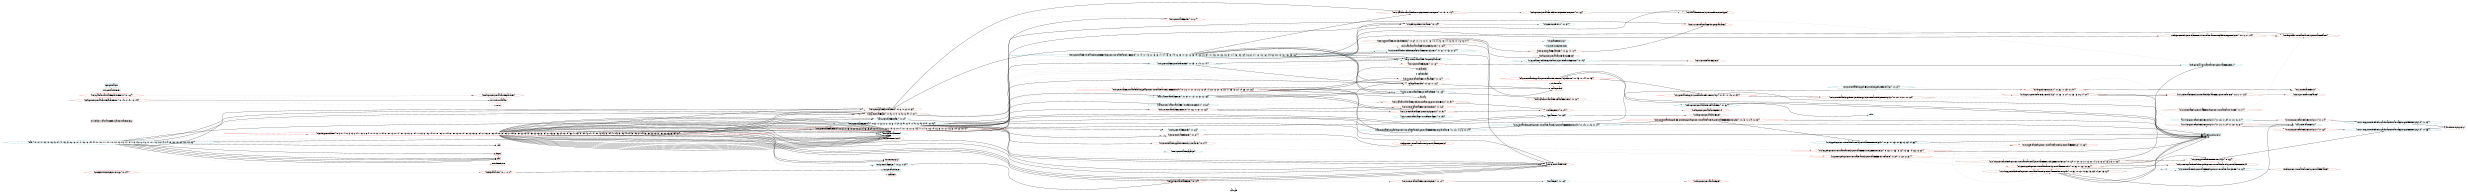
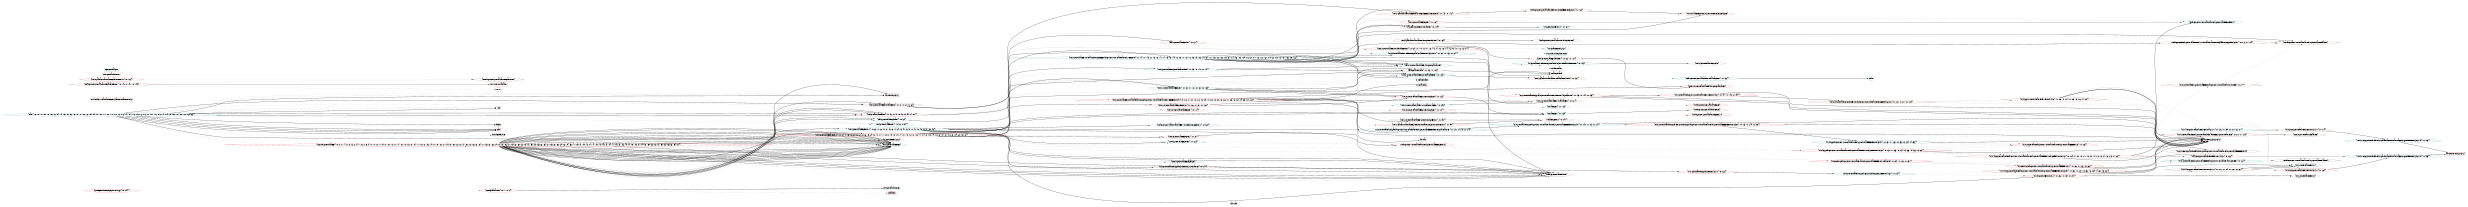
  digraph {
    label="Call Graph"
    rankdir=LR
    node [color=brown shape=hexagon]
    edge [color=black style=bold tailport=s0]
    n1 [color=red label="{__cxx_global_var_init|{<s0>1|<s1>2}}" shape=ellipse]
    n2 [color=teal label="{_ZNSt8ios_base4InitC1Ev}" shape=Mrecord]
    n3 [color=red label="{__cxa_atexit}" shape=Mrecord]
    n4 [label="{_ZSt22__uninitialized_copy_aIPiS0_iET0_T_S2_S1_RSaIT1_E|{<s0>241}}" shape=ellipse]
+   n5 [color=red label="{_ZSt18uninitialized_copyIPiS0_ET0_T_S2_S1_|{<s0>283}}"]
    n6 [color=teal label="{_ZNSt20__uninitialized_copyILb1EE13__uninit_copyIPiS2_EET0_T_S4_S3_|{<s0>284}}"]
    n7 [color=red label="{_ZSt4copyIPiS0_ET0_T_S2_S1_|{<s0>238|<s1>239|<s2>240}}"]
    n8 [color=teal label="{_ZNSt6vectorIiSaIiEEixEm}"]
    n9 [color=red label="{_ZSt12__miter_baseIN9__gnu_cxx17__normal_iteratorIPKiSt6vectorIiSaIiEEEEET_S8_|{<s0>262}}" shape=ellipse]
    n10 [color=teal label="{llvm.memcpy.p0i8.p0i8.i64}" shape=Mrecord]
    n11 [label="{_ZNSt6vectorIiSaIiEED2Ev|{<s0>96|<s1>97|<s2>98|<s3>99|<s4>100}}"]
    n12 [color=teal label="{_ZNSt12_Vector_baseIiSaIiEE19_M_get_Tp_allocatorEv}"]
    n13 [label="{_ZSt8_DestroyIPiiEvT_S1_RSaIT0_E|{<s0>129}}" shape=ellipse]
    n14 [color=teal label="{_ZNSt12_Vector_baseIiSaIiEED2Ev|{<s0>130|<s1>131|<s2>132|<s3>133}}" shape=ellipse]
    n15 [label="{__clang_call_terminate|{<s0>125|<s1>126}}" shape=ellipse]
    n16 [color=teal label="{_ZSt8_DestroyIPiEvT_S1_|{<s0>134}}" shape=ellipse]
    n17 [color=teal label="{_ZNSt12_Vector_baseIiSaIiEE13_M_deallocateEPim|{<s0>135}}"]
    n18 [color=red label="{_ZNSt12_Vector_baseIiSaIiEE12_Vector_implD2Ev|{<s0>136}}"]
    n19 [label="{__cxa_begin_catch}" shape=Mrecord]
    n20 [label="{_ZSt9terminatev}" shape=Mrecord]
    n21 [label="{_ZNSt16allocator_traitsISaIiEE10deallocateERS0_Pim|{<s0>137}}" shape=ellipse]
    n22 [color=teal label="{_ZNSaIiED2Ev|{<s0>289}}" shape=ellipse]
    n23 [label="{_ZNSt12_Destroy_auxILb1EE9__destroyIN9__gnu_cxx17__normal_iteratorIPiSt6vectorIiSaIiEEEEEEvT_S9_}" shape=ellipse]
    n24 [label="{_ZSt4endlIcSt11char_traitsIcEERSt13basic_ostreamIT_T0_ES6_}" shape=Mrecord]
    n25 [color=teal label="{_ZN9__gnu_cxx14__alloc_traitsISaIiEE17_S_select_on_copyERKS1_|{<s0>285}}" shape=ellipse]
    n26 [label="{_ZNSt16allocator_traitsISaIiEE37select_on_container_copy_constructionERKS0_|{<s0>290}}"]
    n27 [color=red label="{_ZNSaIiEC2ERKS_|{<s0>291}}"]
    n28 [color=red label="{_ZN9__gnu_cxx13new_allocatorIiEC2ERKS1_}"]
    n29 [color=teal label="{_ZNSaIiEC2Ev|{<s0>128}}" shape=ellipse]
    n30 [color=red label="{_ZN9__gnu_cxx13new_allocatorIiEC2Ev}"]
    n31 [color=teal label="{_ZNSt12_Vector_baseIiSaIiEE17_M_create_storageEm|{<s0>293}}" shape=ellipse]
    n32 [label="{_ZNSt12_Vector_baseIiSaIiEE11_M_allocateEm|{<s0>181}}" shape=ellipse]
    n33 [color=teal label="{_ZN9__gnu_cxx13new_allocatorIiE10deallocateEPim|{<s0>138}}"]
    n34 [color=teal label="{_ZdlPv}" shape=Mrecord]
    n35 [label="{_ZNSt16allocator_traitsISaIiEE9constructIiJRKiEEEvRS0_PT_DpOT0_|{<s0>142|<s1>143}}"]
    n36 [label="{_ZSt7forwardIRKiEOT_RNSt16remove_referenceIS2_E4typeE}" shape=ellipse]
    n37 [label="{_ZN9__gnu_cxx13new_allocatorIiE9constructIiJRKiEEEvPT_DpOT0_|{<s0>168}}" shape=ellipse]
    n38 [color=red label="{_ZNSt6vectorIiSaIiEE5beginEv|{<s0>180}}"]
    n39 [color=teal label="{_ZN9__gnu_cxx17__normal_iteratorIPiSt6vectorIiSaIiEEEC2ERKS1_}" shape=ellipse]
    n40 [label="{_ZNKSt6vectorIiSaIiEE8max_sizeEv|{<s0>186|<s1>187}}" shape=ellipse]
    n41 [color=red label="{_ZNKSt12_Vector_baseIiSaIiEE19_M_get_Tp_allocatorEv}" shape=ellipse]
    n42 [color=red label="{_ZNSt16allocator_traitsISaIiEE8max_sizeERKS0_|{<s0>188}}"]
    n43 [label="{_ZNK9__gnu_cxx13new_allocatorIiE8max_sizeEv}"]
    n44 [label="{_ZN9__gnu_cxx13new_allocatorIiE8allocateEmPKv|{<s0>190|<s1>191|<s2>192}}"]
    n45 [color=red label="{_ZSt17__throw_bad_allocv}" shape=Mrecord]
    n46 [label="{_Znwm}" shape=Mrecord]
    n47 [color=teal label="{_ZNSt11__copy_moveILb1ELb1ESt26random_access_iterator_tagE8__copy_mIiEEPT_PKS3_S6_S4_|{<s0>215}}" shape=ellipse]
    n48 [color=red label="{llvm.memmove.p0i8.p0i8.i64}" shape=Mrecord]
    n49 [color=red label="{_ZNSt6vectorIiSaIiEE20_M_allocate_and_copyIN9__gnu_cxx17__normal_iteratorIPKiS1_EEEEPimT_S9_|{<s0>216|<s1>217|<s2>218|<s3>219|<s4>220|<s5>221|<s6>222|<s7>223|<s8>224|<s9>225|<s10>226}}"]
    n50 [color=teal label="{_ZSt22__uninitialized_copy_aIN9__gnu_cxx17__normal_iteratorIPKiSt6vectorIiSaIiEEEEPiiET0_T_SA_S9_RSaIT1_E|{<s0>242|<s1>243|<s2>244}}" shape=ellipse]
    n51 [label="{__cxa_rethrow}" shape=Mrecord]
    n52 [color=teal label="{__cxa_end_catch}" shape=Mrecord]
    n53 [label="{llvm.trap}" shape=Mrecord]
    n54 [color=teal label="{_ZSt18uninitialized_copyIN9__gnu_cxx17__normal_iteratorIPKiSt6vectorIiSaIiEEEEPiET0_T_SA_S9_|{<s0>245|<s1>246|<s2>247}}"]
    n55 [color=red label="{_ZNSt20__uninitialized_copyILb1EE13__uninit_copyIN9__gnu_cxx17__normal_iteratorIPKiSt6vectorIiSaIiEEEEPiEET0_T_SC_SB_|{<s0>248|<s1>249|<s2>250}}"]
    n56 [color=teal label="{_ZSt4copyIN9__gnu_cxx17__normal_iteratorIPKiSt6vectorIiSaIiEEEEPiET0_T_SA_S9_|{<s0>251|<s1>252|<s2>253|<s3>254|<s4>255}}" shape=ellipse]
    n57 [color=teal label="{_ZNSt6vectorIiSaIiEE5clearEv|{<s0>60}}" shape=ellipse]
    n58 [color=teal label="{_ZNSt6vectorIiSaIiEE15_M_erase_at_endEPi|{<s0>139|<s1>140|<s2>141}}"]
    n59 [label="{_ZSt13__copy_move_aILb0EPKiPiET1_T0_S4_S3_|{<s0>263}}" shape=ellipse]
    n60 [color=teal label="{_ZNSt11__copy_moveILb0ELb1ESt26random_access_iterator_tagE8__copy_mIiEEPT_PKS3_S6_S4_|{<s0>265}}" shape=ellipse]
    n61 [label="{llvm.memset.p0i8.i64}" shape=Mrecord]
    n62 [label="{_ZSt14__copy_move_a2ILb0EN9__gnu_cxx17__normal_iteratorIPKiSt6vectorIiSaIiEEEENS1_IPiS6_EEET1_T0_SB_SA_|{<s0>269|<s1>270|<s2>271|<s3>272|<s4>273|<s5>274|<s6>275|<s7>276}}"]
    n63 [color=teal label="{_ZSt12__niter_baseIPKiSt6vectorIiSaIiEEET_N9__gnu_cxx17__normal_iteratorIS5_T0_EE|{<s0>264}}"]
    n64 [label="{_ZSt12__niter_baseIPiSt6vectorIiSaIiEEET_N9__gnu_cxx17__normal_iteratorIS4_T0_EE|{<s0>277}}"]
    n65 [label="{_ZNK9__gnu_cxx17__normal_iteratorIPKiSt6vectorIiSaIiEEE4baseEv}"]
    n66 [label="{_ZNK9__gnu_cxx17__normal_iteratorIPiSt6vectorIiSaIiEEE4baseEv}"]
    n67 [label="{printf}" shape=Mrecord]
    n68 [label="{_ZNSt12_Vector_baseIiSaIiEEC2EmRKS0_|{<s0>286|<s1>287|<s2>288}}"]
    n69 [label="{_ZNSt12_Vector_baseIiSaIiEE12_Vector_implC2ERKS0_|{<s0>292}}"]
    n70 [label="{_ZN9__gnu_cxx13new_allocatorIiED2Ev}"]
    n71 [color=red label="{_GLOBAL__sub_I_DmitryEgorov_2_0.cpp|{<s0>294}}"]
    n72 [color=teal label="{_ZNSt6vectorIiSaIiEE17_M_realloc_insertIJRKiEEEvN9__gnu_cxx17__normal_iteratorIPiS1_EEDpOT_|{<s0>144|<s1>145|<s2>146|<s3>147|<s4>148|<s5>149|<s6>150|<s7>151|<s8>152|<s9>153|<s10>154|<s11>155|<s12>156|<s13>157|<s14>158|<s15>159|<s16>160|<s17>161|<s18>162|<s19>163|<s20>164|<s21>165|<s22>166}}"]
    n73 [label="{_ZNKSt6vectorIiSaIiEE12_M_check_lenEmPKc|{<s0>169|<s1>170|<s2>171|<s3>172|<s4>173|<s5>174|<s6>175|<s7>176|<s8>177}}" shape=ellipse]
    n74 [label="{_ZN9__gnu_cxxmiIPiSt6vectorIiSaIiEEEENS_17__normal_iteratorIT_T0_E15difference_typeERKS8_SB_|{<s0>178|<s1>179}}" shape=ellipse]
    n75 [color=teal label="{_ZSt34__uninitialized_move_if_noexcept_aIPiS0_SaIiEET0_T_S3_S2_RT1_|{<s0>182|<s1>183|<s2>184}}"]
    n76 [label="{_ZNSt16allocator_traitsISaIiEE7destroyIiEEvRS0_PT_|{<s0>185}}" shape=ellipse]
    n77 [color=teal label="{_ZSt20__throw_length_errorPKc}" shape=Mrecord]
    n78 [color=teal label="{_ZSt3maxImERKT_S2_S2_}" shape=ellipse]
    n79 [label="{_ZNKSt6vectorIiSaIiEE4sizeEv}"]
    n80 [color=teal label="{_ZSt32__make_move_if_noexcept_iteratorIiSt13move_iteratorIPiEET0_PT_|{<s0>196}}"]
    n81 [color=red label="{_ZSt22__uninitialized_copy_aISt13move_iteratorIPiES1_iET0_T_S4_S3_RSaIT1_E|{<s0>193|<s1>194|<s2>195}}"]
    n82 [label="{_ZN9__gnu_cxx13new_allocatorIiE7destroyIiEEvPT_}" shape=ellipse]
    n83 [label="{_ZNSt13move_iteratorIPiEC2ES0_}"]
    n84 [color=red label="{_ZSt18uninitialized_copyISt13move_iteratorIPiES1_ET0_T_S4_S3_|{<s0>197|<s1>198|<s2>199}}"]
    n85 [label="{_ZNSt20__uninitialized_copyILb1EE13__uninit_copyISt13move_iteratorIPiES3_EET0_T_S6_S5_|{<s0>200|<s1>201|<s2>202}}"]
    n86 [label="{_ZSt4copyISt13move_iteratorIPiES1_ET0_T_S4_S3_|{<s0>203|<s1>204|<s2>205|<s3>206|<s4>207}}"]
    n87 [label="{_ZSt12__miter_baseIPiEDTcl12__miter_basecldtfp_4baseEEESt13move_iteratorIT_E|{<s0>212|<s1>213}}"]
    n88 [color=teal label="{_ZSt14__copy_move_a2ILb1EPiS0_ET1_T0_S2_S1_|{<s0>208|<s1>209|<s2>210|<s3>211}}" shape=ellipse]
    n89 [label="{_ZSt12__miter_baseIPiET_S1_}" shape=ellipse]
    n90 [label="{_ZNKSt13move_iteratorIPiE4baseEv}"]
    n91 [color=teal label="{_ZSt12__niter_baseIPiET_S1_}"]
    n92 [label="{_ZSt13__copy_move_aILb1EPiS0_ET1_T0_S2_S1_|{<s0>214}}" shape=ellipse]
    n93 [label="{_ZNKSt6vectorIiSaIiEE5beginEv|{<s0>227}}"]
    n94 [color=red label="{_ZN9__gnu_cxx17__normal_iteratorIPKiSt6vectorIiSaIiEEEC2ERKS2_}" shape=ellipse]
    n95 [color=red label="{_ZNSt8ios_base4InitD1Ev}" shape=Mrecord]
    n96 [label="{_ZNSt6vectorIiSaIiEE9push_backERKi|{<s0>61|<s1>62|<s2>63}}" shape=ellipse]
    n97 [color=red label="{_ZNSt6vectorIiSaIiEE3endEv|{<s0>167}}"]
    n98 [color=teal label="{main|{<s0>101|<s1>102|<s2>103|<s3>104|<s4>105|<s5>106|<s6>107|<s7>108|<s8>109|<s9>110|<s10>111|<s11>112|<s12>113|<s13>114|<s14>115|<s15>116|<s16>117|<s17>118|<s18>119|<s19>120|<s20>121|<s21>122|<s22>123}}" shape=ellipse]
    n99 [color=teal label="{_ZNSt6vectorIiSaIiEEC2Ev|{<s0>58|<s1>59}}" shape=ellipse]
    n100 [color=red label="{freopen}" shape=Mrecord]
    n101 [color=red label="{scanf}" shape=Mrecord]
    n102 [label="{_ZNSolsEPFRSoS_E}" shape=Mrecord]
    n103 [color=teal label="{_ZNSt6vectorIiSaIiEEC2ERKS1_|{<s0>85|<s1>86|<s2>87|<s3>88|<s4>89|<s5>90|<s6>91|<s7>92|<s8>93|<s9>94|<s10>95}}" shape=ellipse]
    n104 [color=red label="{_Z5solveSt6vectorIiSaIiEE|{<s0>3|<s1>4|<s2>5|<s3>6|<s4>7|<s5>8|<s6>9|<s7>10|<s8>11|<s9>12|<s10>13|<s11>14|<s12>15|<s13>16|<s14>17|<s15>18|<s16>19|<s17>20|<s18>21|<s19>22|<s20>23|<s21>24|<s22>25|<s23>26|<s24>27|<s25>28|<s26>29|<s27>30|<s28>31|<s29>32|<s30>33|<s31>34|<s32>35|<s33>36|<s34>37|<s35>38|<s36>39|<s37>40|<s38>41|<s39>42|<s40>43|<s41>44|<s42>45|<s43>46|<s44>47|<s45>48|<s46>49|<s47>50|<s48>51|<s49>52|<s50>53|<s51>54|<s52>55|<s53>56|<s54>57}}"]
    n105 [color=red label="{_ZNSt12_Vector_baseIiSaIiEEC2Ev|{<s0>124}}" shape=ellipse]
    n106 [color=teal label="{_ZNKSt6vectorIiSaIiEE3endEv|{<s0>228}}"]
    n107 [color=red label="{_ZNSt6vectorIiSaIiEEaSERKS1_|{<s0>64|<s1>65|<s2>66|<s3>67|<s4>68|<s5>69|<s6>70|<s7>71|<s8>72|<s9>73|<s10>74|<s11>75|<s12>76|<s13>77|<s14>78|<s15>79|<s16>80|<s17>81|<s18>82|<s19>83|<s20>84}}"]
    n108 [label="{_ZSt3minIiERKT_S2_S2_}" shape=ellipse]
    n109 [label="{_ZNSt12_Vector_baseIiSaIiEE12_Vector_implC2Ev|{<s0>127}}"]
    n110 [color=red label="{_ZSt8_DestroyIN9__gnu_cxx17__normal_iteratorIPiSt6vectorIiSaIiEEEEiEvT_S7_RSaIT0_E|{<s0>229|<s1>230|<s2>231}}"]
    n111 [color=teal label="{_ZNKSt6vectorIiSaIiEE8capacityEv}"]
    n112 [color=red label="{_ZSt4copyIN9__gnu_cxx17__normal_iteratorIPKiSt6vectorIiSaIiEEEENS1_IPiS6_EEET0_T_SB_SA_|{<s0>232|<s1>233|<s2>234|<s3>235|<s4>236|<s5>237}}"]
    n113 [label="{_ZSt14__copy_move_a2ILb0EN9__gnu_cxx17__normal_iteratorIPKiSt6vectorIiSaIiEEEEPiET1_T0_SA_S9_|{<s0>256|<s1>257|<s2>258|<s3>259|<s4>260|<s5>261}}" shape=ellipse]
    n114 [color=teal label="{__gxx_personality_v0}" shape=Mrecord]
    n115 [label="{_ZSt14__copy_move_a2ILb0EPiS0_ET1_T0_S2_S1_|{<s0>278|<s1>279|<s2>280|<s3>281}}"]
    n116 [color=red label="{_ZSt13__copy_move_aILb0EPiS0_ET1_T0_S2_S1_|{<s0>282}}"]
    n117 [color=red label="{_ZSt8_DestroyIN9__gnu_cxx17__normal_iteratorIPiSt6vectorIiSaIiEEEEEvT_S7_|{<s0>266|<s1>267|<s2>268}}" shape=ellipse]
    n1 -> n2
    n1 -> n3 [style=dotted tailport=s1]
+   n4 -> n5
+   n5 -> n6
    n6 -> n7 [style=dotted]
    n7 -> n89 [style=dotted]
    n7 -> n89 [tailport=s1]
    n7 -> n115 [style=dotted tailport=s2]
    n9 -> n10 [style=dotted]
    n11 -> n12 [style=dotted]
    n11 -> n13 [style=dotted tailport=s1]
    n11 -> n14 [style=dotted tailport=s2]
    n11 -> n14 [style=dotted tailport=s3]
    n11 -> n15 [tailport=s4]
    n13 -> n16
    n14 -> n15 [tailport=s3]
    n14 -> n17
    n14 -> n18 [tailport=s1]
    n14 -> n18 [tailport=s2]
    n15 -> n19
    n15 -> n20 [style=dotted tailport=s1]
    n17 -> n21
-   n18 -> n22 [style=dotted]
+   n18 -> n22
    n21 -> n33 [style=dotted]
    n22 -> n70
    n25 -> n26 [style=dotted]
    n26 -> n27
    n27 -> n28 [style=dotted]
    n29 -> n30 [style=dotted]
+   n31 -> n32
    n33 -> n34
    n35 -> n36 [style=dotted]
    n35 -> n37 [tailport=s1]
    n37 -> n36
    n38 -> n39
    n40 -> n41
    n42 -> n43 [style=dotted]
    n44 -> n43 [style=dotted]
    n44 -> n45 [tailport=s1]
    n44 -> n46 [style=dotted tailport=s2]
    n47 -> n48
    n49 -> n10 [style=dotted tailport=s1]
    n49 -> n10 [tailport=s2]
    n49 -> n12 [style=dotted tailport=s3]
    n49 -> n15 [style=dotted tailport=s10]
    n49 -> n17 [style=dotted tailport=s6]
    n49 -> n19 [tailport=s5]
    n49 -> n32
    n49 -> n50 [tailport=s4]
    n49 -> n51 [tailport=s7]
    n49 -> n52 [style=dotted tailport=s8]
    n49 -> n53 [tailport=s9]
    n50 -> n10 [style=dotted]
    n50 -> n10 [style=dotted tailport=s1]
    n50 -> n54 [tailport=s2]
    n54 -> n10
    n54 -> n10 [style=dotted tailport=s1]
    n54 -> n55 [tailport=s2]
    n55 -> n10
    n55 -> n10 [style=dotted tailport=s1]
    n55 -> n56 [tailport=s2]
    n56 -> n9 [style=dotted tailport=s1]
    n56 -> n9 [style=dotted tailport=s3]
    n56 -> n10
    n56 -> n10 [style=dotted tailport=s2]
    n56 -> n113 [style=dotted tailport=s4]
    n57 -> n58
    n58 -> n12
    n58 -> n13 [style=dotted tailport=s1]
    n58 -> n15 [tailport=s2]
    n59 -> n60
    n60 -> n48
    n62 -> n10
    n62 -> n10 [style=dotted tailport=s2]
    n62 -> n10 [style=dotted tailport=s4]
    n62 -> n39 [tailport=s7]
    n62 -> n59 [tailport=s6]
    n62 -> n63 [style=dotted tailport=s1]
    n62 -> n63 [style=dotted tailport=s3]
    n62 -> n64 [style=dotted tailport=s5]
    n63 -> n65 [style=dotted]
    n64 -> n66 [style=dotted]
    n68 -> n18 [tailport=s2]
    n68 -> n31 [style=dotted tailport=s1]
    n68 -> n69
    n69 -> n27
    n71 -> n1 [style=dotted]
    n72 -> n12 [style=dotted tailport=s7]
    n72 -> n12 [style=dotted tailport=s10]
    n72 -> n12 [tailport=s15]
    n72 -> n12 [tailport=s19]
    n72 -> n13 [tailport=s16]
    n72 -> n13 [style=dotted tailport=s20]
    n72 -> n15 [style=dotted tailport=s22]
    n72 -> n17 [tailport=s17]
    n72 -> n17 [tailport=s21]
    n72 -> n19 [tailport=s12]
    n72 -> n32 [tailport=s3]
    n72 -> n35 [tailport=s5]
    n72 -> n36 [tailport=s4]
    n72 -> n38 [style=dotted tailport=s1]
    n72 -> n51 [style=dotted tailport=s18]
    n72 -> n52 [style=dotted tailport=s14]
    n72 -> n66 [style=dotted tailport=s6]
    n72 -> n66 [tailport=s9]
    n72 -> n73 [style=dotted]
    n72 -> n74 [tailport=s2]
    n72 -> n75 [tailport=s8]
    n72 -> n75 [style=dotted tailport=s11]
    n72 -> n76 [style=dotted tailport=s13]
    n73 -> n40 [style=dotted]
    n73 -> n40 [style=dotted tailport=s7]
    n73 -> n40 [tailport=s8]
    n73 -> n77 [style=dotted tailport=s2]
    n73 -> n78 [style=dotted tailport=s5]
    n73 -> n79 [style=dotted tailport=s1]
    n73 -> n79 [tailport=s3]
    n73 -> n79 [style=dotted tailport=s4]
    n73 -> n79 [style=dotted tailport=s6]
    n74 -> n66 [style=dotted]
    n74 -> n66 [style=dotted tailport=s1]
    n75 -> n80 [style=dotted]
    n75 -> n80 [style=dotted tailport=s1]
    n75 -> n81 [style=dotted tailport=s2]
    n76 -> n82
    n80 -> n83
    n81 -> n10
    n81 -> n10 [tailport=s1]
    n81 -> n84 [tailport=s2]
    n84 -> n10 [style=dotted]
    n84 -> n10 [tailport=s1]
    n84 -> n85 [tailport=s2]
    n85 -> n10 [style=dotted]
    n85 -> n10 [style=dotted tailport=s1]
    n85 -> n86 [style=dotted tailport=s2]
    n86 -> n10
    n86 -> n10 [style=dotted tailport=s2]
    n86 -> n87 [tailport=s1]
    n86 -> n87 [style=dotted tailport=s3]
    n86 -> n88 [style=dotted tailport=s4]
    n87 -> n89 [style=dotted tailport=s1]
    n87 -> n90
    n88 -> n91 [style=dotted]
    n88 -> n91 [style=dotted tailport=s1]
    n88 -> n91 [style=dotted tailport=s2]
    n88 -> n92 [tailport=s3]
    n92 -> n47
    n93 -> n94
    n96 -> n35
    n96 -> n72 [tailport=s2]
    n96 -> n97 [style=dotted tailport=s1]
    n97 -> n39 [style=dotted]
    n98 -> n11 [style=dotted tailport=s16]
    n98 -> n11 [tailport=s19]
    n98 -> n11 [style=dotted tailport=s21]
    n98 -> n11 [tailport=s22]
    n98 -> n57 [style=dotted tailport=s9]
    n98 -> n61 [tailport=s6]
    n98 -> n61 [style=dotted tailport=s7]
    n98 -> n61 [style=dotted tailport=s8]
    n98 -> n67 [tailport=s17]
    n98 -> n67 [style=dotted tailport=s18]
    n98 -> n67 [style=dotted tailport=s20]
    n98 -> n96 [tailport=s13]
    n98 -> n99 [style=dotted]
    n98 -> n100 [style=dotted tailport=s1]
    n98 -> n100 [tailport=s2]
    n98 -> n101 [tailport=s3]
    n98 -> n101 [tailport=s10]
    n98 -> n101 [tailport=s11]
    n98 -> n101 [tailport=s12]
    n98 -> n102 [style=dotted tailport=s5]
    n98 -> n103 [tailport=s14]
    n98 -> n104 [style=dotted tailport=s15]
-   n99 -> n105
+   n99 -> n105 [style=dotted]
    n103 -> n12 [style=dotted tailport=s7]
    n103 -> n14 [tailport=s10]
    n103 -> n22 [tailport=s4]
    n103 -> n22 [tailport=s9]
    n103 -> n25 [tailport=s2]
    n103 -> n41 [tailport=s1]
    n103 -> n50 [tailport=s8]
    n103 -> n68 [tailport=s3]
    n103 -> n79
    n103 -> n93 [style=dotted tailport=s5]
    n103 -> n106 [style=dotted tailport=s6]
    n104 -> n8 [tailport=s2]
    n104 -> n8 [tailport=s3]
    n104 -> n8 [tailport=s4]
    n104 -> n8 [tailport=s6]
    n104 -> n8 [tailport=s10]
    n104 -> n8 [tailport=s12]
    n104 -> n8 [style=dotted tailport=s17]
    n104 -> n8 [tailport=s18]
    n104 -> n8 [tailport=s20]
    n104 -> n8 [tailport=s23]
    n104 -> n8 [style=dotted tailport=s26]
    n104 -> n8 [style=dotted tailport=s27]
    n104 -> n8 [style=dotted tailport=s32]
    n104 -> n8 [style=dotted tailport=s33]
    n104 -> n8 [style=dotted tailport=s34]
    n104 -> n8 [tailport=s36]
    n104 -> n8 [tailport=s37]
    n104 -> n8 [style=dotted tailport=s38]
    n104 -> n8 [tailport=s39]
    n104 -> n8 [tailport=s40]
    n104 -> n8 [tailport=s41]
    n104 -> n8 [tailport=s42]
    n104 -> n8 [style=dotted tailport=s46]
    n104 -> n8 [tailport=s47]
    n104 -> n8 [tailport=s49]
    n104 -> n8 [style=dotted tailport=s50]
    n104 -> n8 [tailport=s51]
    n104 -> n8 [tailport=s52]
    n104 -> n11 [style=dotted tailport=s30]
    n104 -> n11 [tailport=s35]
    n104 -> n11 [tailport=s53]
    n104 -> n11 [style=dotted tailport=s54]
    n104 -> n57 [tailport=s8]
    n104 -> n57 [tailport=s14]
    n104 -> n57 [style=dotted tailport=s19]
    n104 -> n61 [tailport=s31]
    n104 -> n79 [style=dotted tailport=s1]
    n104 -> n79 [tailport=s5]
    n104 -> n79 [tailport=s7]
    n104 -> n79 [tailport=s9]
    n104 -> n79 [style=dotted tailport=s16]
    n104 -> n79 [style=dotted tailport=s22]
    n104 -> n79 [tailport=s43]
    n104 -> n79 [style=dotted tailport=s45]
    n104 -> n79 [tailport=s48]
    n104 -> n96 [style=dotted tailport=s11]
    n104 -> n96 [style=dotted tailport=s13]
    n104 -> n96 [tailport=s21]
    n104 -> n96 [style=dotted tailport=s24]
    n104 -> n99 [style=dotted]
    n104 -> n103 [style=dotted tailport=s28]
    n104 -> n104 [style=dotted tailport=s29]
    n104 -> n107 [tailport=s15]
    n104 -> n108 [tailport=s25]
    n104 -> n108 [style=dotted tailport=s44]
    n105 -> n109 [style=dotted]
    n106 -> n94 [style=dotted]
    n107 -> n4 [tailport=s20]
    n107 -> n7 [tailport=s17]
    n107 -> n12 [style=dotted tailport=s5]
    n107 -> n12 [style=dotted tailport=s14]
    n107 -> n12 [style=dotted tailport=s19]
    n107 -> n13 [tailport=s6]
    n107 -> n17 [style=dotted tailport=s7]
    n107 -> n38 [style=dotted tailport=s11]
    n107 -> n49 [style=dotted tailport=s4]
    n107 -> n79 [style=dotted]
    n107 -> n79 [tailport=s8]
    n107 -> n79 [tailport=s16]
    n107 -> n79 [style=dotted tailport=s18]
    n107 -> n93 [tailport=s2]
    n107 -> n93 [style=dotted tailport=s9]
    n107 -> n97 [tailport=s13]
    n107 -> n106 [style=dotted tailport=s3]
    n107 -> n106 [tailport=s10]
    n107 -> n110 [style=dotted tailport=s15]
    n107 -> n111 [style=dotted tailport=s1]
    n107 -> n112 [style=dotted tailport=s12]
-   n109 -> n29
+   n109 -> n29 [style=dotted]
    n110 -> n10 [style=dotted]
    n110 -> n10 [style=dotted tailport=s1]
    n110 -> n117 [style=dotted tailport=s2]
    n112 -> n9 [style=dotted tailport=s1]
    n112 -> n9 [style=dotted tailport=s3]
    n112 -> n10 [style=dotted]
    n112 -> n10 [tailport=s2]
    n112 -> n10 [style=dotted tailport=s4]
    n112 -> n62 [style=dotted tailport=s5]
    n113 -> n10
    n113 -> n10 [style=dotted tailport=s2]
    n113 -> n59 [tailport=s5]
    n113 -> n63 [style=dotted tailport=s1]
    n113 -> n63 [style=dotted tailport=s3]
    n113 -> n91 [tailport=s4]
    n115 -> n91
    n115 -> n91 [tailport=s1]
    n115 -> n91 [style=dotted tailport=s2]
    n115 -> n116 [style=dotted tailport=s3]
    n116 -> n60
    n117 -> n10
    n117 -> n10 [style=dotted tailport=s1]
    n117 -> n23 [tailport=s2]
  }
